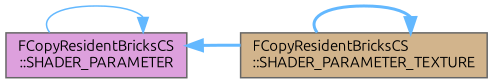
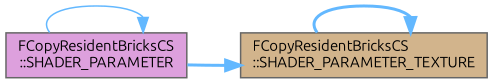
  digraph {
    rankdir=LR
    fontname=Ubuntu
    node [fontname=Ubuntu fontsize=10 shape=box style=filled]
    edge [color=steelblue1 fontname=Ubuntu fontsize=10 labelfontname=Helvetica labelfontsize=10 style=bold]
    n1 [color=gray40 fillcolor=plum fontcolor=black height=0.2 label="FCopyResidentBricksCS\l::SHADER_PARAMETER" width=0.4]
    n2 [color=grey40 fillcolor=tan height=0.2 label="FCopyResidentBricksCS\l::SHADER_PARAMETER_TEXTURE" width=0.4]
    n1 -> n1 [style=solid]
-   n2 -> n1
+   n1 -> n2
    n2 -> n2
  }
